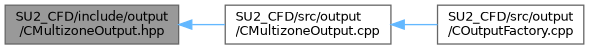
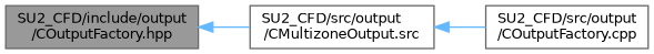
  digraph {
    rankdir=LR
    node [color=grey40 fillcolor=white fontname=Helvetica fontsize=10 shape=box style=filled]
    edge [color=steelblue1 dir=back fontname=Helvetica fontsize=10 labelfontname=Helvetica labelfontsize=10 style=solid]
-   n1 [color=gray40 fillcolor=grey60 fontcolor=black height=0.2 label="SU2_CFD/include/output\l/CMultizoneOutput.hpp" width=0.4]
-   n2 [height=0.2 label="SU2_CFD/src/output\l/CMultizoneOutput.cpp" width=0.4]
+   n1 [color=gray40 fillcolor=grey60 fontcolor=black height=0.2 label="SU2_CFD/include/output\l/COutputFactory.hpp" width=0.4]
+   n2 [height=0.2 label="SU2_CFD/src/output\l/CMultizoneOutput.src" width=0.4]
    n3 [height=0.2 label="SU2_CFD/src/output\l/COutputFactory.cpp" width=0.4]
    n1 -> n2
    n2 -> n3
  }
